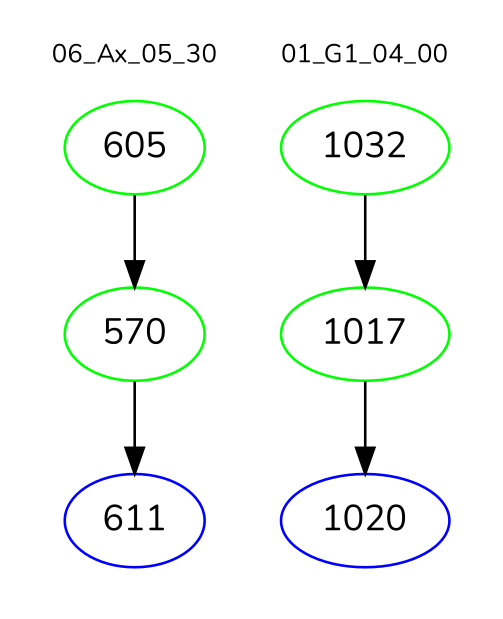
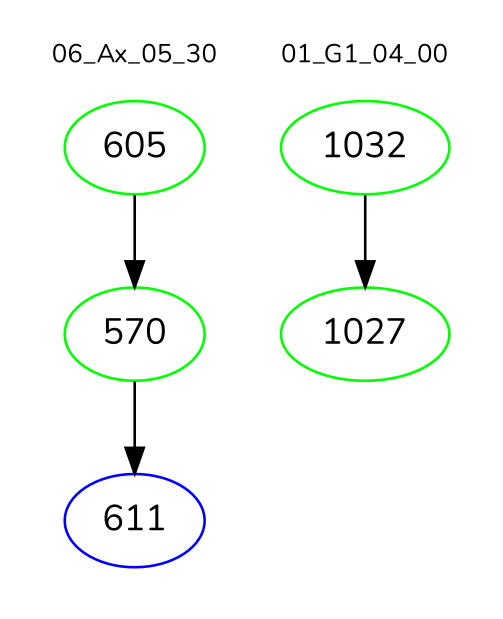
  digraph {
    fontname=Nunito
    node [color=green fontname=Nunito]
    edge [color=black fontname=Nunito]
    n1 [label=605]
    n2 [label=570]
    n3 [color=blue label=611]
    n4 [label=1032]
-   n5 [label=1017]
-   n6 [color=blue label=1020]
+   n5 [label=1027]
    subgraph cluster_1 {
      color=white
      fontsize=10
      label="06_Ax_05_30"
      n1
      n2
      n3
    }
    subgraph cluster_2 {
      color=white
      fontsize=10
      label="01_G1_04_00"
      n4
      n5
-     n6
    }
    n1 -> n2
    n2 -> n3
    n4 -> n5
-   n5 -> n6
  }
